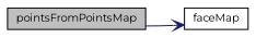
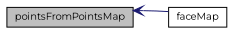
  digraph {
    rankdir=LR
    fontname=Montserrat
    node [color=black fontname=Montserrat fontsize=10 shape=record]
    n1 [fillcolor=grey75 fontcolor=black height=0.2 label=pointsFromPointsMap style=filled width=0.4]
    n2 [height=0.2 label=faceMap width=0.4]
-   n1 -> n2 [color=midnightblue fontname=Montserrat fontsize=10 labelfontname=FreeSans labelfontsize=10 style=solid arrowhead=vee]
+   n2 -> n1 [color=midnightblue fontname=Montserrat fontsize=10 labelfontname=FreeSans labelfontsize=10 style=solid arrowhead=vee]
  }
